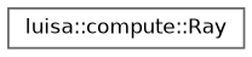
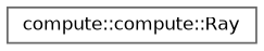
  digraph {
    rankdir=TB
-   n1 [color=grey40 fillcolor=white fontname=Helvetica fontsize=10 height=0.2 label="luisa::compute::Ray" shape=box style=filled width=0.4]
+   n1 [color=grey40 fillcolor=white fontname=Helvetica fontsize=10 height=0.2 label="compute::compute::Ray" shape=box style=filled width=0.4]
  }
